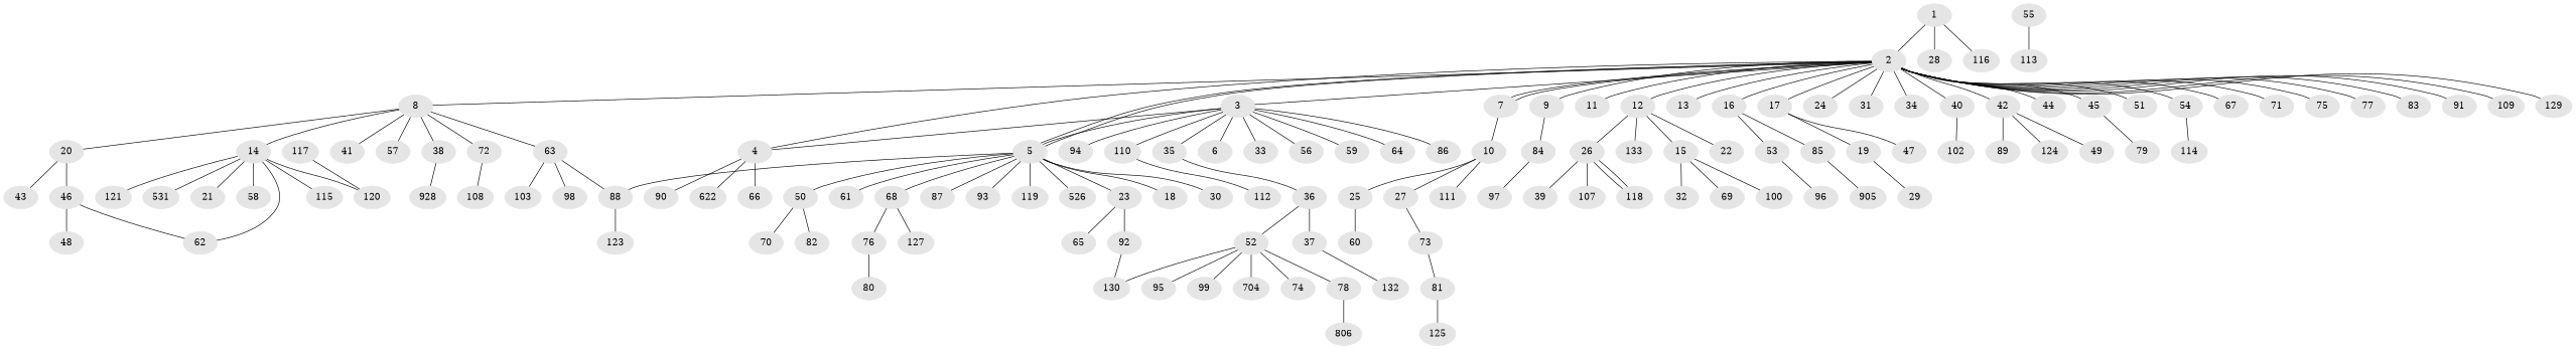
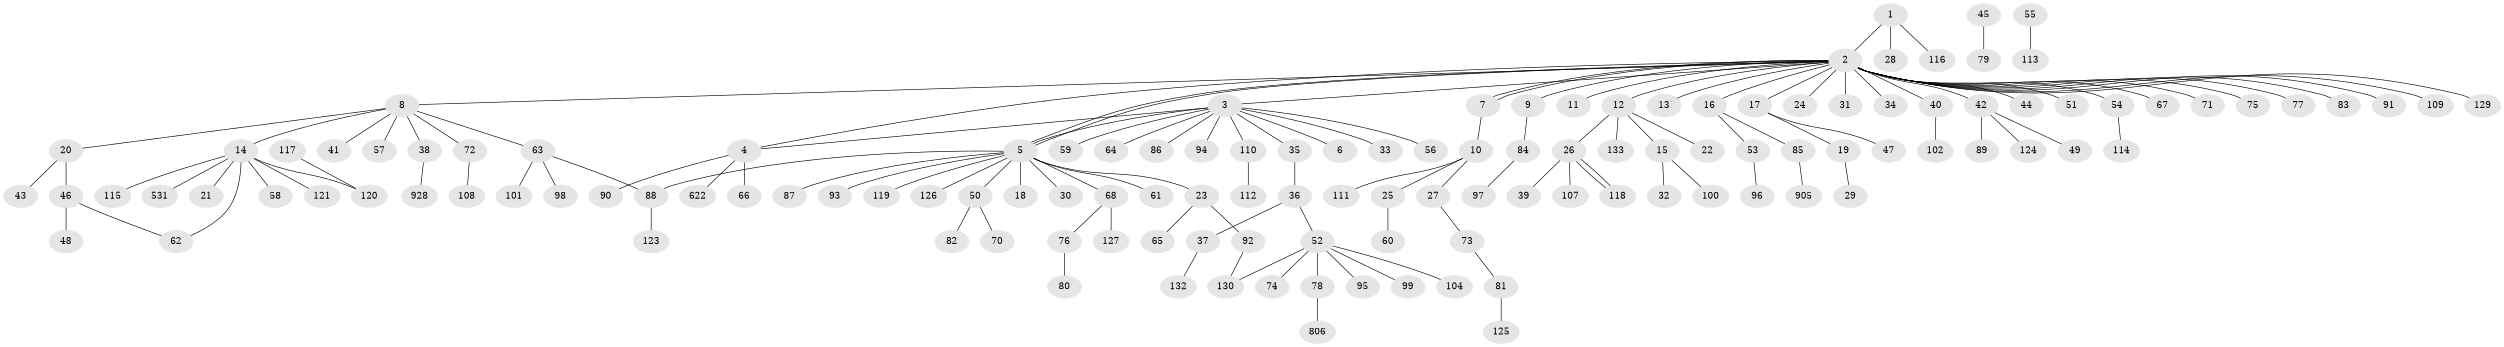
  graph {
    node [color=gray90 style=filled]
    1
    2
    28
    116
    3
    4
    5
    7
    8
    9
    11
    12
    13
    16
    17
    24
    31
    34
    40
    42
    44
    45
    51
    54
    67
    71
    75
    77
    83
    91
    109
    129
    6
    33
    35
    56
    59
    64
    86
    94
    110
    66
    90
    n44 [label=622]
    18
    23
    30
    50
    61
    68
    87
    88
    93
    119
-   126 [label=526]
+   126
    10
    14
    20
    38
    41
    57
    63
    72
    84
    15
    22
    26
    n68 [label=133]
    53
    85
    19
    47
    102
    49
    89
    124
    79
    114
    36
    112
    65
    92
    70
    82
    76
    127
    123
    25
    27
    111
    21
    58
    62
    115
    121
    n96 [label=531]
    120
    43
    46
    n100 [label=928]
    98
-   101 [label=103]
+   101
    108
    97
    60
    73
    32
-   69
    100
    39
    107
    118
    117
    96
    n115 [label=905]
    29
    48
    130
    81
    37
    52
    132
    74
    78
    95
    99
-   104 [label=704]
+   104
    55
    113
    n130 [label=806]
    80
    125
    1 -- 2
    1 -- 28
    1 -- 116
    2 -- 3
    2 -- 4
    2 -- 5
    2 -- 5
    2 -- 7
    2 -- 7
    2 -- 8
    2 -- 9
    2 -- 11
    2 -- 12
    2 -- 13
    2 -- 16
    2 -- 17
    2 -- 24
    2 -- 31
    2 -- 34
    2 -- 40
    2 -- 42
    2 -- 44
-   2 -- 45
    2 -- 51
    2 -- 54
    2 -- 67
    2 -- 71
    2 -- 75
    2 -- 77
    2 -- 83
    2 -- 91
    2 -- 109
    2 -- 129
    3 -- 4
    3 -- 5
    3 -- 6
    3 -- 33
    3 -- 35
    3 -- 56
    3 -- 59
    3 -- 64
    3 -- 86
    3 -- 94
    3 -- 110
    4 -- 66
    4 -- 90
    4 -- n44
    5 -- 18
    5 -- 23
    5 -- 30
    5 -- 50
    5 -- 61
    5 -- 68
    5 -- 87
    5 -- 88
    5 -- 93
    5 -- 119
    5 -- 126
    7 -- 10
    8 -- 14
    8 -- 20
    8 -- 38
    8 -- 41
    8 -- 57
    8 -- 63
    8 -- 72
    9 -- 84
    12 -- 15
    12 -- 22
    12 -- 26
    12 -- n68
    16 -- 53
    16 -- 85
    17 -- 19
    17 -- 47
    40 -- 102
    42 -- 49
    42 -- 89
    42 -- 124
    45 -- 79
    54 -- 114
    35 -- 36
    110 -- 112
    23 -- 65
    23 -- 92
    50 -- 70
    50 -- 82
    68 -- 76
    68 -- 127
    88 -- 123
    10 -- 25
    10 -- 27
    10 -- 111
    14 -- 21
    14 -- 58
    14 -- 62
    14 -- 115
    14 -- 121
    14 -- n96
    14 -- 120
    20 -- 43
    20 -- 46
    38 -- n100
    63 -- 88
    63 -- 98
    63 -- 101
    72 -- 108
    84 -- 97
    15 -- 32
-   15 -- 69
    15 -- 100
    26 -- 39
    26 -- 107
    26 -- 118
    26 -- 118
    53 -- 96
    85 -- n115
    19 -- 29
    36 -- 37
    36 -- 52
    92 -- 130
    76 -- 80
    25 -- 60
    27 -- 73
    46 -- 62
    46 -- 48
    73 -- 81
    117 -- 120
    81 -- 125
    37 -- 132
    52 -- 130
    52 -- 74
    52 -- 78
    52 -- 95
    52 -- 99
    52 -- 104
    78 -- n130
    55 -- 113
  }
